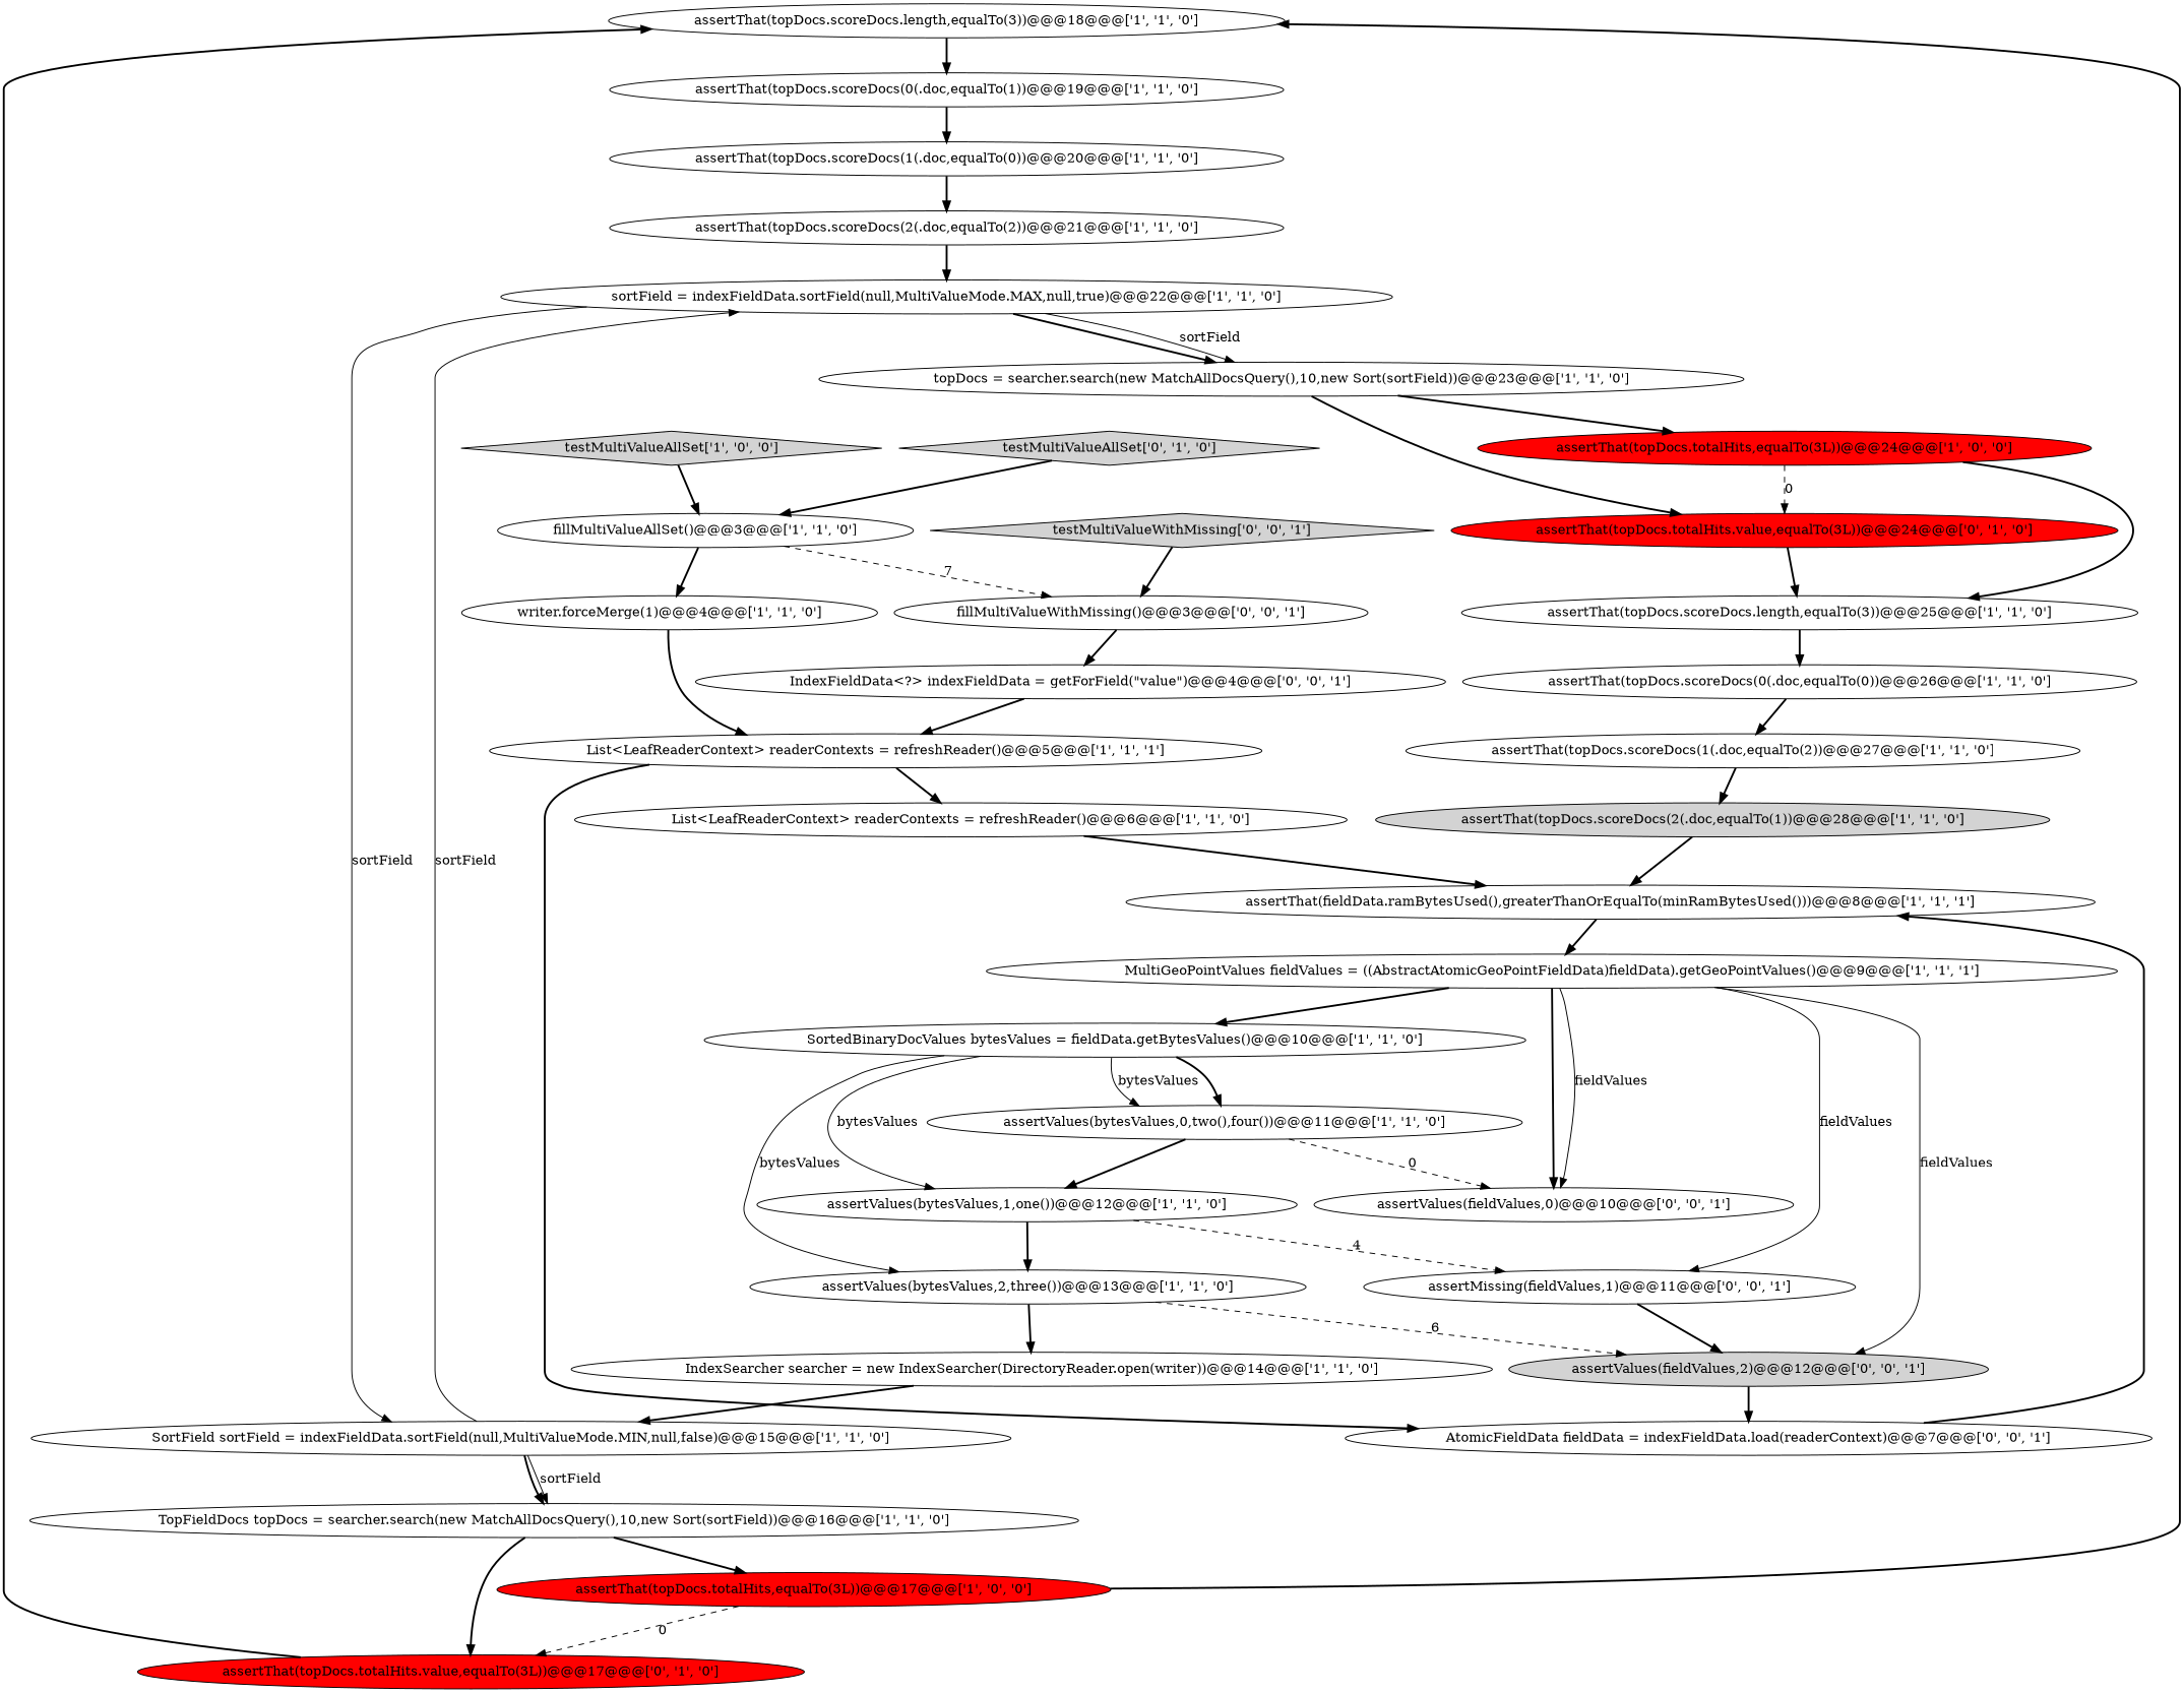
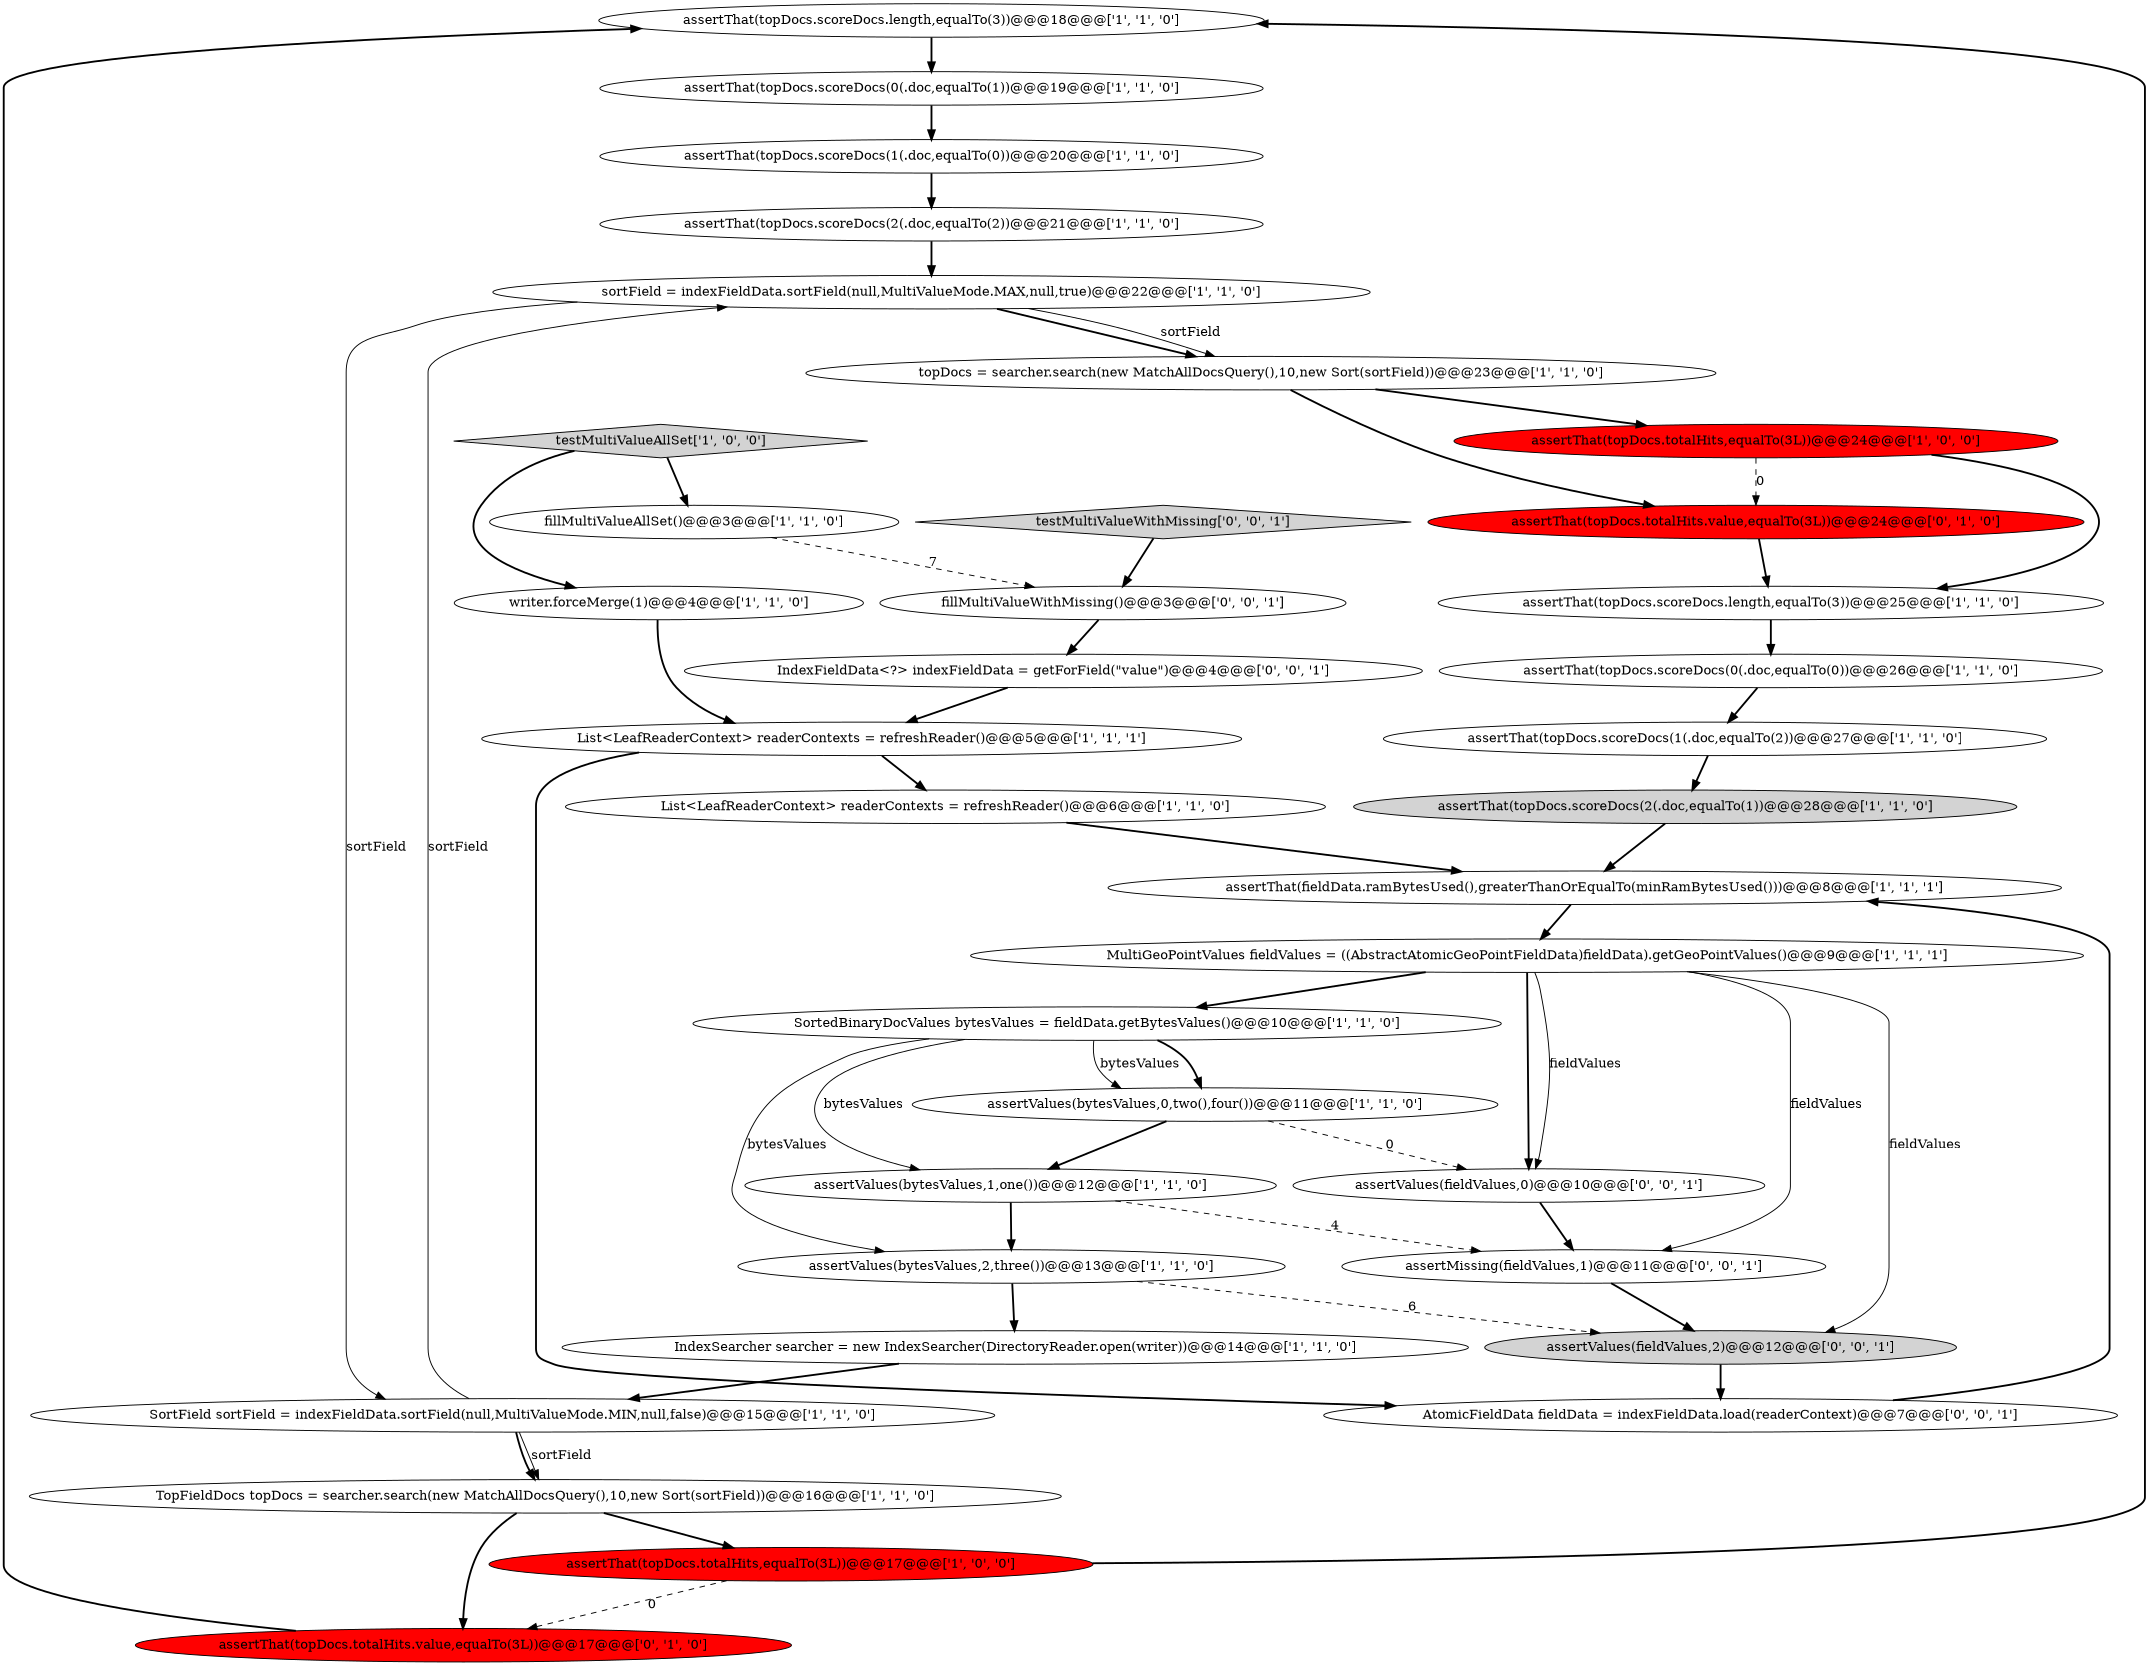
  digraph {
    node [fillcolor=white shape=ellipse style=filled]
    edge [style=bold]
    n1 [label="assertThat(topDocs.scoreDocs.length,equalTo(3))@@@18@@@['1', '1', '0']"]
    n2 [label="assertThat(topDocs.scoreDocs(0(.doc,equalTo(1))@@@19@@@['1', '1', '0']"]
    n3 [label="assertThat(topDocs.scoreDocs(1(.doc,equalTo(0))@@@20@@@['1', '1', '0']"]
    n4 [fillcolor=red label="assertThat(topDocs.totalHits.value,equalTo(3L))@@@17@@@['0', '1', '0']"]
    n5 [label="assertThat(topDocs.scoreDocs.length,equalTo(3))@@@25@@@['1', '1', '0']"]
    n6 [label="assertThat(topDocs.scoreDocs(0(.doc,equalTo(0))@@@26@@@['1', '1', '0']"]
    n7 [label="assertThat(topDocs.scoreDocs(1(.doc,equalTo(2))@@@27@@@['1', '1', '0']"]
    n8 [label="TopFieldDocs topDocs = searcher.search(new MatchAllDocsQuery(),10,new Sort(sortField))@@@16@@@['1', '1', '0']"]
    n9 [fillcolor=red label="assertThat(topDocs.totalHits,equalTo(3L))@@@17@@@['1', '0', '0']"]
    n10 [label="List<LeafReaderContext> readerContexts = refreshReader()@@@5@@@['1', '1', '1']"]
    n11 [label="List<LeafReaderContext> readerContexts = refreshReader()@@@6@@@['1', '1', '0']"]
    n12 [label="AtomicFieldData fieldData = indexFieldData.load(readerContext)@@@7@@@['0', '0', '1']"]
    n13 [label="assertThat(fieldData.ramBytesUsed(),greaterThanOrEqualTo(minRamBytesUsed()))@@@8@@@['1', '1', '1']"]
    n14 [label="topDocs = searcher.search(new MatchAllDocsQuery(),10,new Sort(sortField))@@@23@@@['1', '1', '0']"]
    n15 [fillcolor=red label="assertThat(topDocs.totalHits,equalTo(3L))@@@24@@@['1', '0', '0']"]
    n16 [fillcolor=red label="assertThat(topDocs.totalHits.value,equalTo(3L))@@@24@@@['0', '1', '0']"]
    n17 [label="writer.forceMerge(1)@@@4@@@['1', '1', '0']"]
    n18 [label="assertThat(topDocs.scoreDocs(2(.doc,equalTo(2))@@@21@@@['1', '1', '0']"]
    n19 [label="sortField = indexFieldData.sortField(null,MultiValueMode.MAX,null,true)@@@22@@@['1', '1', '0']"]
    n20 [label="assertValues(bytesValues,2,three())@@@13@@@['1', '1', '0']"]
    n21 [label="IndexSearcher searcher = new IndexSearcher(DirectoryReader.open(writer))@@@14@@@['1', '1', '0']"]
    n22 [fillcolor=lightgray label="assertValues(fieldValues,2)@@@12@@@['0', '0', '1']"]
    n23 [label="SortField sortField = indexFieldData.sortField(null,MultiValueMode.MIN,null,false)@@@15@@@['1', '1', '0']"]
    n24 [label="MultiGeoPointValues fieldValues = ((AbstractAtomicGeoPointFieldData)fieldData).getGeoPointValues()@@@9@@@['1', '1', '1']"]
    n25 [fillcolor=lightgray label="assertThat(topDocs.scoreDocs(2(.doc,equalTo(1))@@@28@@@['1', '1', '0']"]
    n26 [label="SortedBinaryDocValues bytesValues = fieldData.getBytesValues()@@@10@@@['1', '1', '0']"]
    n27 [label="assertValues(bytesValues,0,two(),four())@@@11@@@['1', '1', '0']"]
    n28 [label="assertValues(bytesValues,1,one())@@@12@@@['1', '1', '0']"]
    n29 [label="assertValues(fieldValues,0)@@@10@@@['0', '0', '1']"]
    n30 [label="assertMissing(fieldValues,1)@@@11@@@['0', '0', '1']"]
    n31 [label="fillMultiValueWithMissing()@@@3@@@['0', '0', '1']"]
    n32 [label="IndexFieldData<?> indexFieldData = getForField(\"value\")@@@4@@@['0', '0', '1']"]
    n33 [fillcolor=lightgray label="testMultiValueWithMissing['0', '0', '1']" shape=diamond]
-   n34 [fillcolor=lightgray label="testMultiValueAllSet['0', '1', '0']" shape=diamond]
    n35 [label="fillMultiValueAllSet()@@@3@@@['1', '1', '0']"]
    n36 [fillcolor=lightgray label="testMultiValueAllSet['1', '0', '0']" shape=diamond]
    n1 -> n2
    n2 -> n3
    n3 -> n18
    n4 -> n1
    n5 -> n6
    n6 -> n7
    n7 -> n25
    n8 -> n4
    n8 -> n9
    n9 -> n1
    n9 -> n4 [label=0 style=dashed]
    n10 -> n11
    n10 -> n12
    n11 -> n13
    n12 -> n13
    n13 -> n24
    n14 -> n15
    n14 -> n16
    n15 -> n5
    n15 -> n16 [label=0 style=dashed]
    n16 -> n5
    n17 -> n10
    n18 -> n19
    n19 -> n14
    n19 -> n14 [label=sortField style=solid]
    n19 -> n23 [label=sortField style=solid]
    n20 -> n21
    n20 -> n22 [label=6 style=dashed]
    n21 -> n23
    n22 -> n12
    n23 -> n8
    n23 -> n8 [label=sortField style=solid]
    n23 -> n19 [label=sortField style=solid]
    n24 -> n22 [label=fieldValues style=solid]
    n24 -> n26
    n24 -> n29 [label=fieldValues style=solid]
    n24 -> n29
    n24 -> n30 [label=fieldValues style=solid]
    n25 -> n13
    n26 -> n20 [label=bytesValues style=solid]
    n26 -> n27
    n26 -> n27 [label=bytesValues style=solid]
    n26 -> n28 [label=bytesValues style=solid]
    n27 -> n28
    n27 -> n29 [label=0 style=dashed]
    n28 -> n20
    n28 -> n30 [label=4 style=dashed]
+   n29 -> n30
    n30 -> n22
    n31 -> n32
    n32 -> n10
    n33 -> n31
-   n34 -> n35
-   n35 -> n17
+   n36 -> n17
    n35 -> n31 [label=7 style=dashed]
    n36 -> n35
  }
